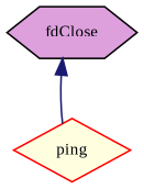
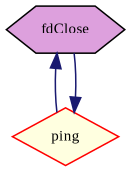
  digraph {
    rankdir=TB
    fontname="Liberation Serif"
    node [fontname="Liberation Serif" fontsize=10 style=filled]
    edge [color=midnightblue dir=back fontname="Liberation Serif" fontsize=10 labelfontname=FreeSans labelfontsize=10 style=solid]
    n1 [color=black fillcolor=plum fontcolor=black height=0.2 label=fdClose shape=hexagon width=0.4]
    n2 [color=red height=0.2 label=ping shape=diamond width=0.4 fillcolor=lightyellow]
    n1 -> n2
+   n2 -> n1
  }
